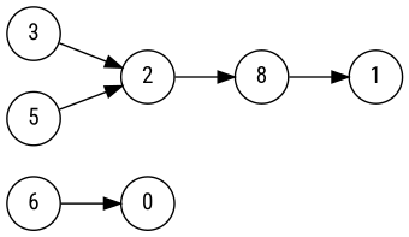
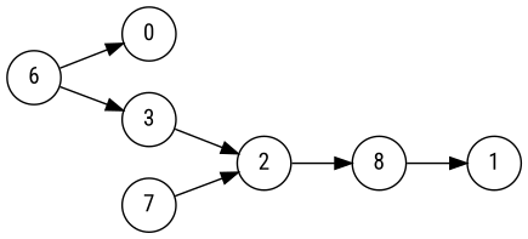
  digraph {
    fontname="Roboto Condensed"
    rankdir=LR
    splines=true
    node [fontname="Roboto Condensed" shape=ellipse]
    edge [fontname="Roboto Condensed"]
    n1 [height=0.3 label=0 width=0.3]
    n2 [height=0.3 label=1 width=0.3]
    n3 [height=0.3 label=2 width=0.3]
    n4 [height=0.3 label=8 width=0.3]
    n5 [height=0.3 label=3 width=0.3]
-   n6 [height=0.3 label=5 width=0.3]
+   n6 [height=0.3 label=7 width=0.3]
    n7 [height=0.3 label=6 width=0.3]
    n3 -> n4
    n4 -> n2
    n5 -> n3
    n6 -> n3
    n7 -> n1
+   n7 -> n5
  }
